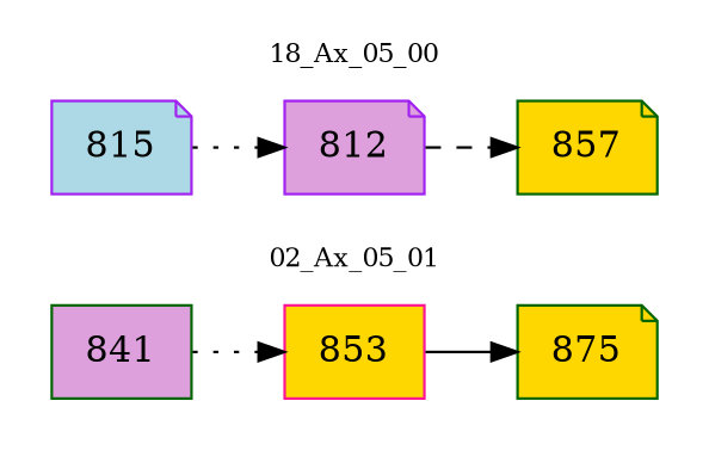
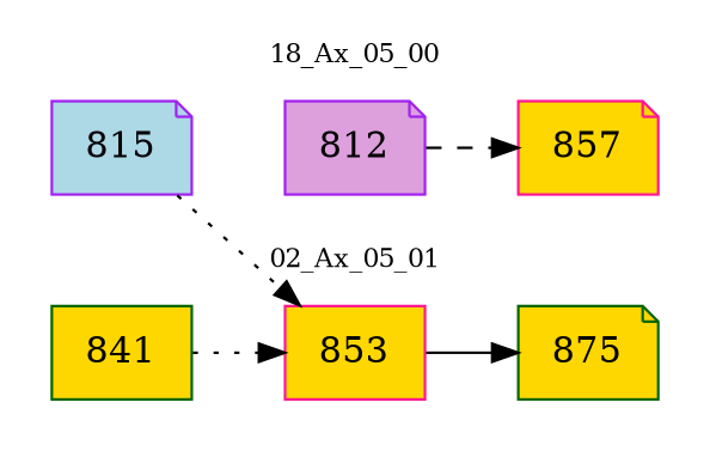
  digraph {
    rankdir=LR
    node [color=purple fillcolor=gold shape=note style=filled]
    edge [color=black style=dotted]
    n1 [fillcolor=lightblue label=815]
    n2 [fillcolor=plum label=812]
-   n3 [color=darkgreen label=857]
-   n4 [color=darkgreen fillcolor=plum label=841 shape=box]
+   n3 [color=deeppink label=857]
+   n4 [color=darkgreen label=841 shape=box]
    n5 [color=deeppink label=853 shape=box]
    n6 [color=darkgreen label=875]
    subgraph cluster_1 {
      color=white
      fontsize=10
      label="18_Ax_05_00"
      n1
      n2
      n3
    }
    subgraph cluster_2 {
      color=white
      fontsize=10
      label="02_Ax_05_01"
      n4
      n5
      n6
    }
-   n1 -> n2
+   n1 -> n5
    n2 -> n3 [style=dashed]
    n4 -> n5
    n5 -> n6 [style=solid]
  }
